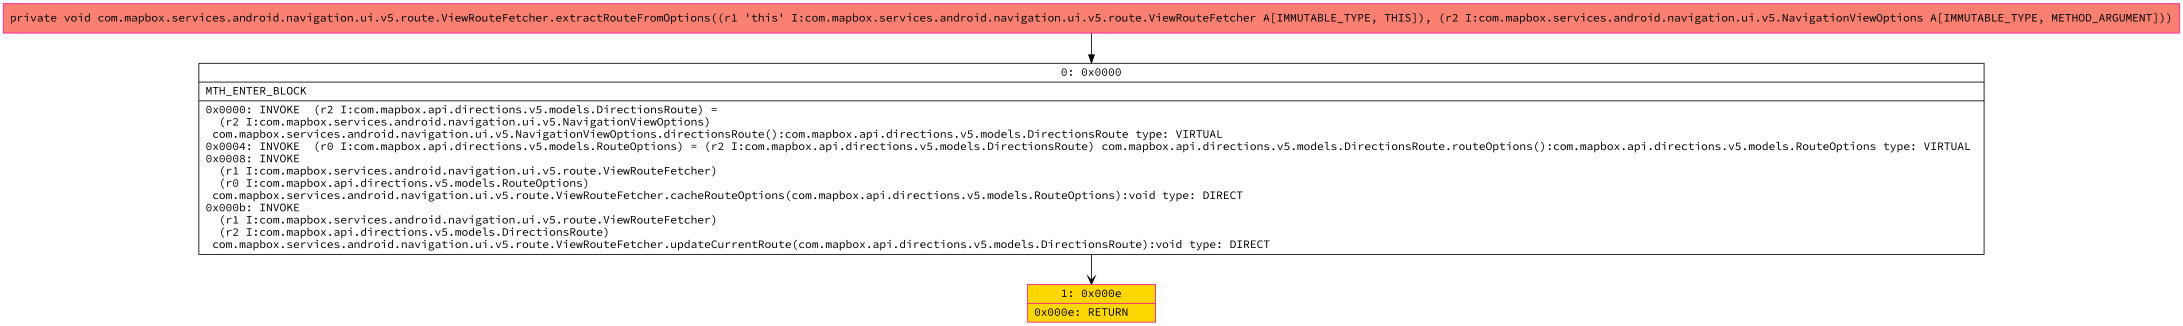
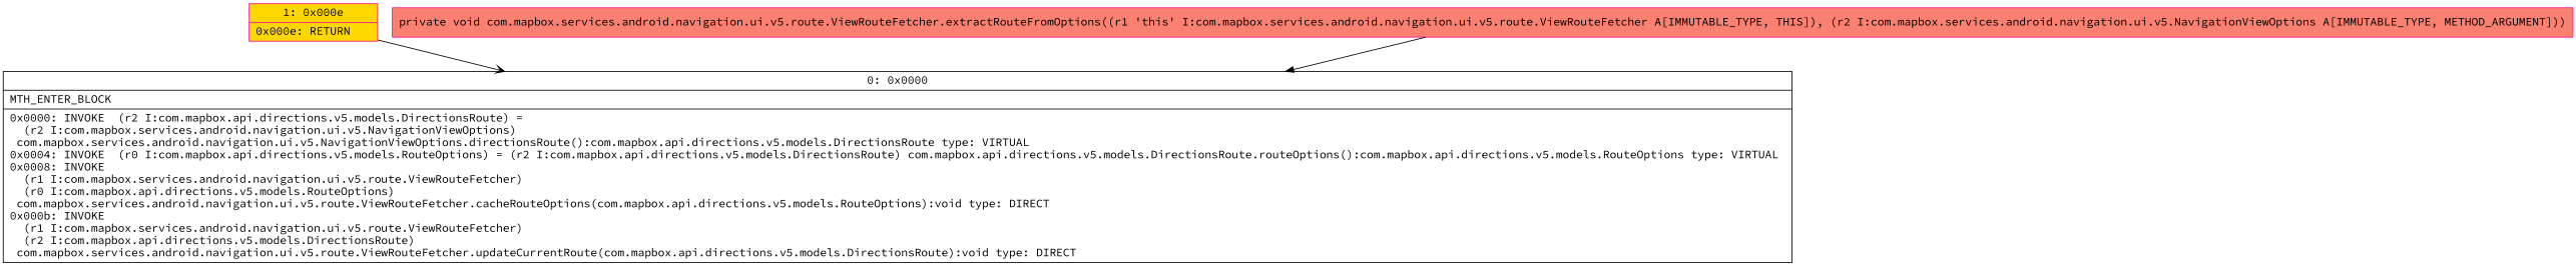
  digraph {
    fontname="Source Code Pro"
    node [shape=record style=filled color=deeppink fontname="Source Code Pro"]
    edge [fontname="Source Code Pro"]
    n1 [label="{0\:\ 0x0000|MTH_ENTER_BLOCK\l|0x0000: INVOKE  (r2 I:com.mapbox.api.directions.v5.models.DirectionsRoute) = \l  (r2 I:com.mapbox.services.android.navigation.ui.v5.NavigationViewOptions)\l com.mapbox.services.android.navigation.ui.v5.NavigationViewOptions.directionsRoute():com.mapbox.api.directions.v5.models.DirectionsRoute type: VIRTUAL \l0x0004: INVOKE  (r0 I:com.mapbox.api.directions.v5.models.RouteOptions) = (r2 I:com.mapbox.api.directions.v5.models.DirectionsRoute) com.mapbox.api.directions.v5.models.DirectionsRoute.routeOptions():com.mapbox.api.directions.v5.models.RouteOptions type: VIRTUAL \l0x0008: INVOKE  \l  (r1 I:com.mapbox.services.android.navigation.ui.v5.route.ViewRouteFetcher)\l  (r0 I:com.mapbox.api.directions.v5.models.RouteOptions)\l com.mapbox.services.android.navigation.ui.v5.route.ViewRouteFetcher.cacheRouteOptions(com.mapbox.api.directions.v5.models.RouteOptions):void type: DIRECT \l0x000b: INVOKE  \l  (r1 I:com.mapbox.services.android.navigation.ui.v5.route.ViewRouteFetcher)\l  (r2 I:com.mapbox.api.directions.v5.models.DirectionsRoute)\l com.mapbox.services.android.navigation.ui.v5.route.ViewRouteFetcher.updateCurrentRoute(com.mapbox.api.directions.v5.models.DirectionsRoute):void type: DIRECT \l}" fillcolor=white color=black]
    n2 [label="{1\:\ 0x000e|0x000e: RETURN   \l}" fillcolor=gold]
    n3 [label="{private void com.mapbox.services.android.navigation.ui.v5.route.ViewRouteFetcher.extractRouteFromOptions((r1 'this' I:com.mapbox.services.android.navigation.ui.v5.route.ViewRouteFetcher A[IMMUTABLE_TYPE, THIS]), (r2 I:com.mapbox.services.android.navigation.ui.v5.NavigationViewOptions A[IMMUTABLE_TYPE, METHOD_ARGUMENT])) }" fillcolor=salmon]
-   n1 -> n2 [arrowhead=vee]
+   n2 -> n1 [arrowhead=vee]
    n3 -> n1 [arrowhead=normal]
  }
